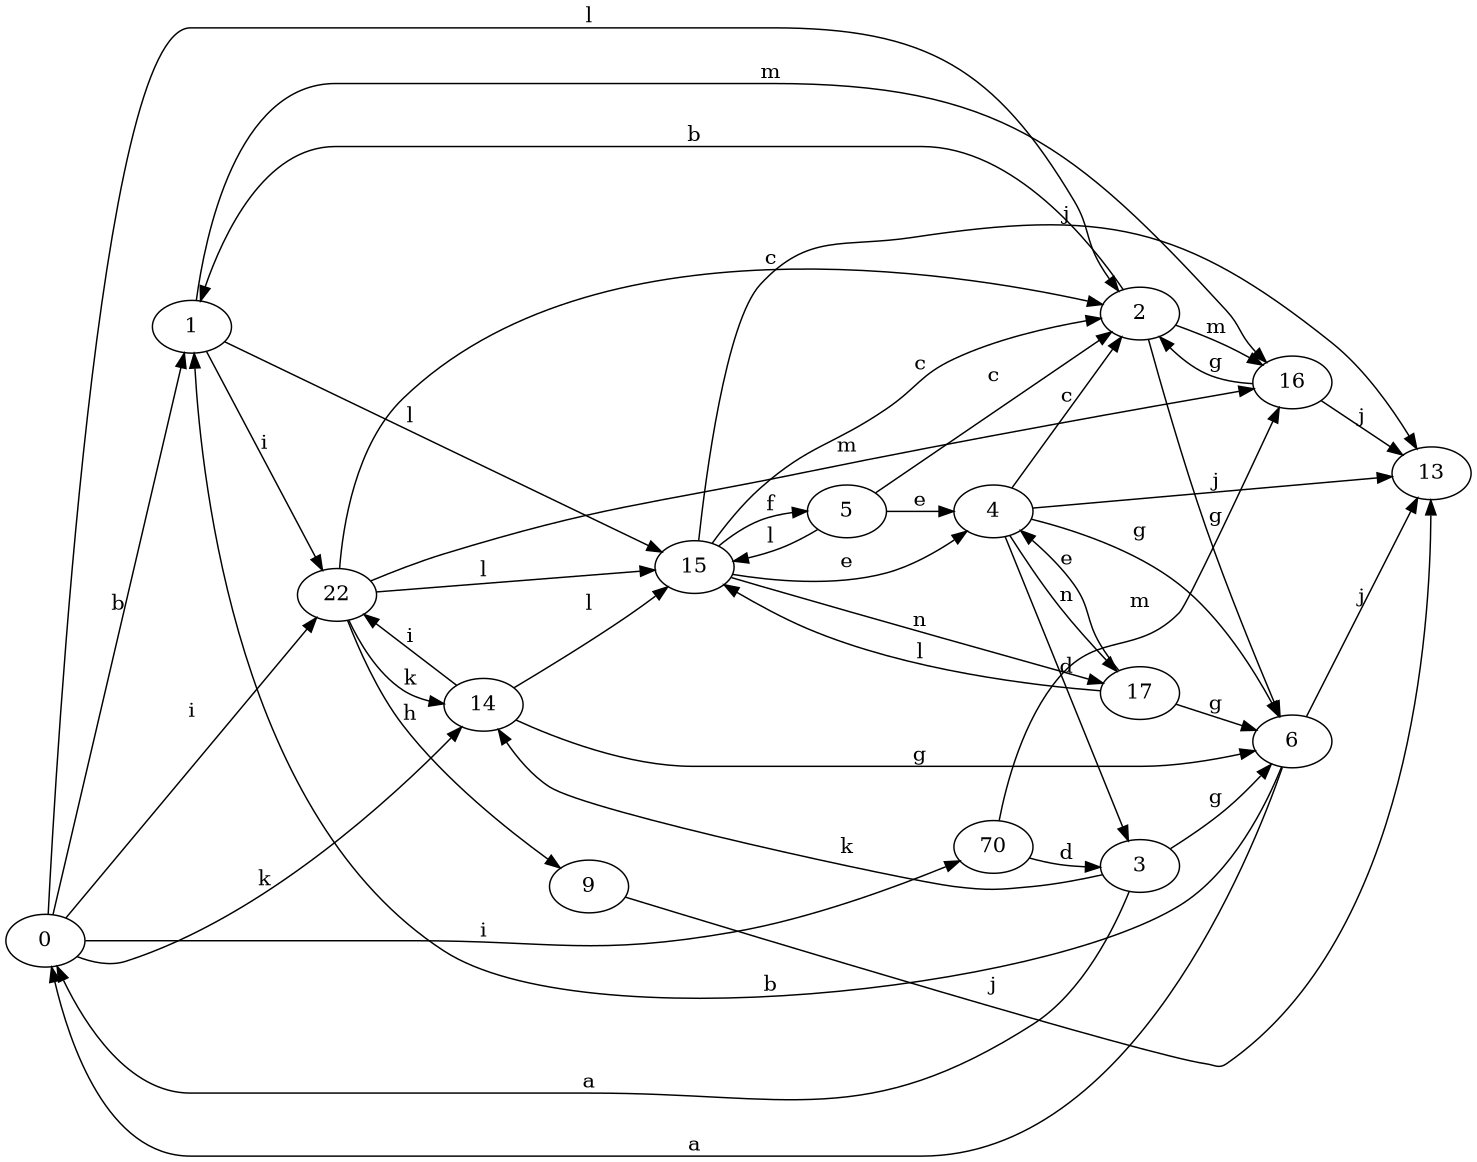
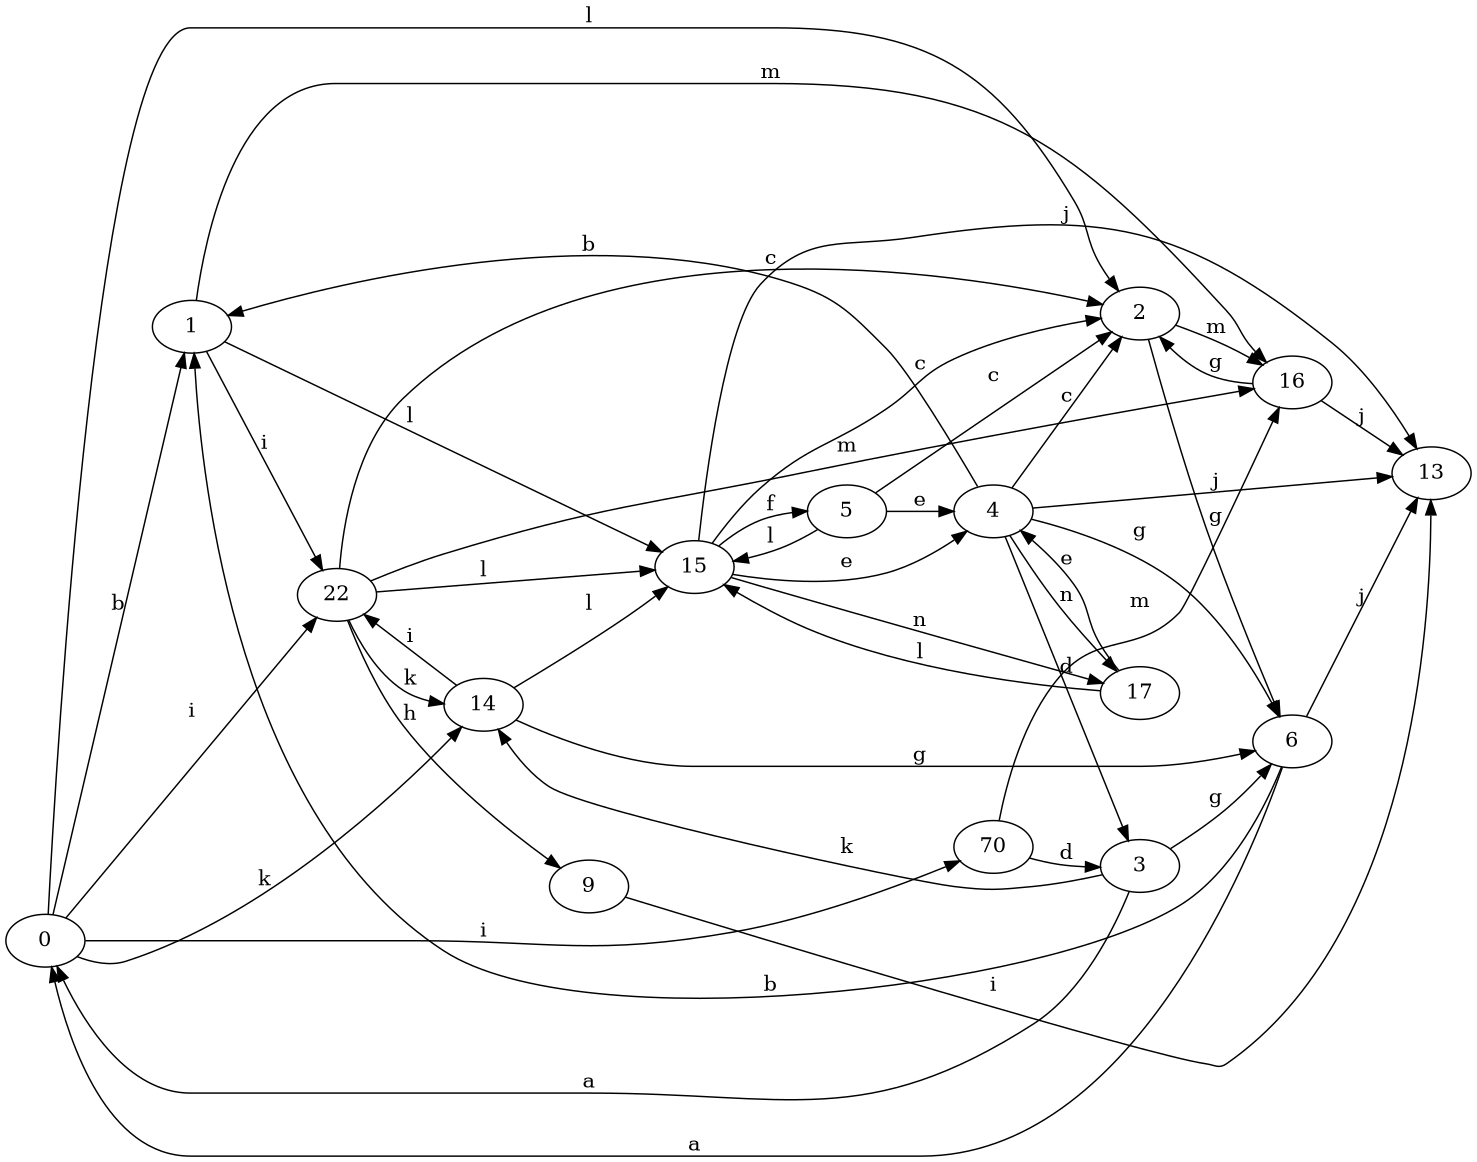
  strict digraph {
    rankdir=LR
    0
    1
    2
    n4 [label=70]
    n5 [label=22]
    14
    15
    16
    6
    3
    9
    4
    13
    17
    5
    0 -> 1 [label=b]
    0 -> 2 [label=l]
    0 -> n4 [label=i]
    0 -> n5 [label=i]
    0 -> 14 [label=k]
    1 -> n5 [label=i]
    1 -> 15 [label=l]
    1 -> 16 [label=m]
    2 -> 16 [label=m]
    2 -> 6 [label=g]
    n4 -> 16 [label=m]
    n4 -> 3 [label=d]
    n5 -> 2 [label=c]
    n5 -> 14 [label=k]
    n5 -> 15 [label=l]
    n5 -> 16 [label=m]
    n5 -> 9 [label=h]
    14 -> n5 [label=i]
    14 -> 15 [label=l]
    14 -> 6 [label=g]
    15 -> 2 [label=c]
    15 -> 4 [label=e]
    15 -> 13 [label=j]
    15 -> 17 [label=n]
    15 -> 5 [label=f]
    16 -> 2 [label=g]
    16 -> 13 [label=j]
    6 -> 0 [label=a]
    6 -> 1 [label=b]
    6 -> 13 [label=j]
    3 -> 0 [label=a]
    3 -> 14 [label=k]
    3 -> 6 [label=g]
-   9 -> 13 [label=j]
-   2 -> 1 [label=b]
+   9 -> 13 [label=i]
+   4 -> 1 [label=b]
    4 -> 2 [label=c]
    4 -> 6 [label=g]
    4 -> 3 [label=d]
    4 -> 13 [label=j]
    4 -> 17 [label=n]
    17 -> 15 [label=l]
-   17 -> 6 [label=g]
    17 -> 4 [label=e]
    5 -> 2 [label=c]
    5 -> 15 [label=l]
    5 -> 4 [label=e]
  }
